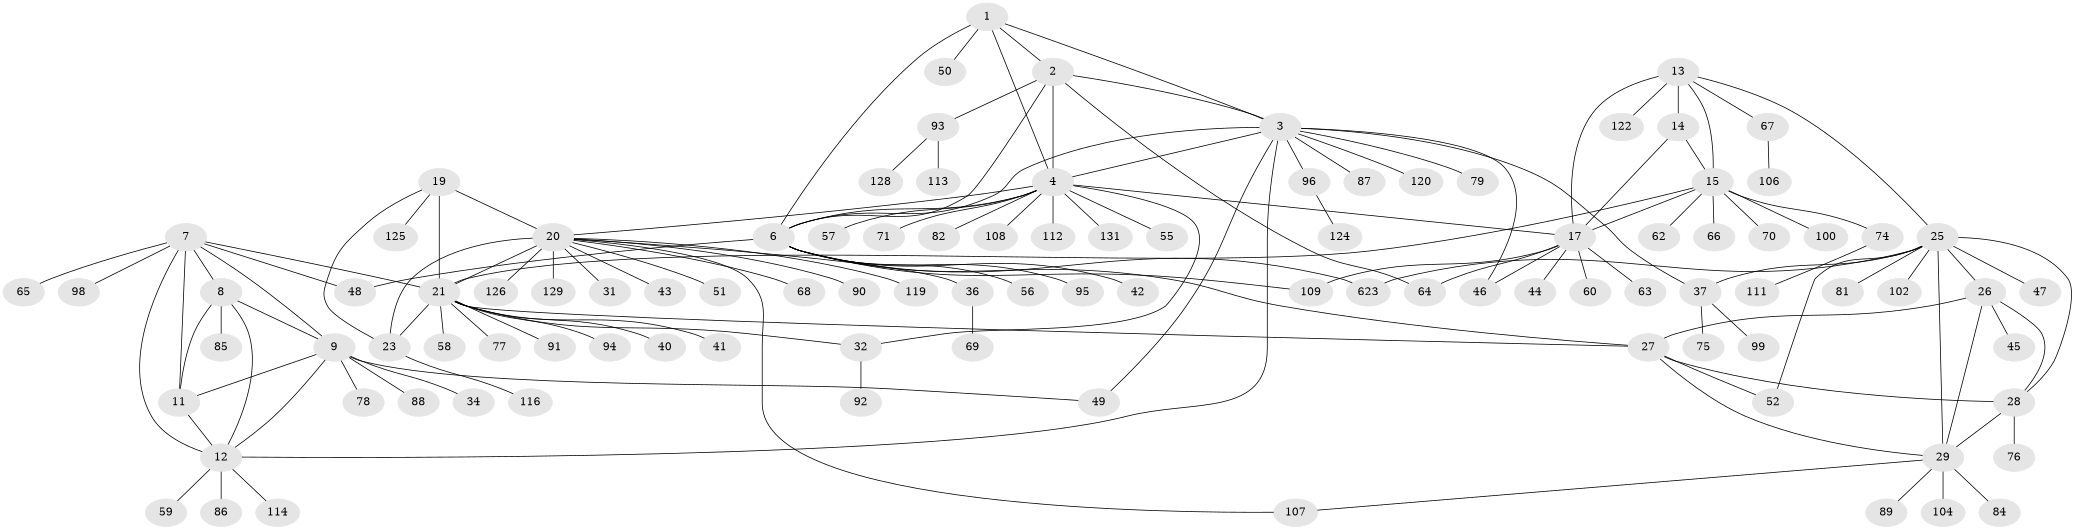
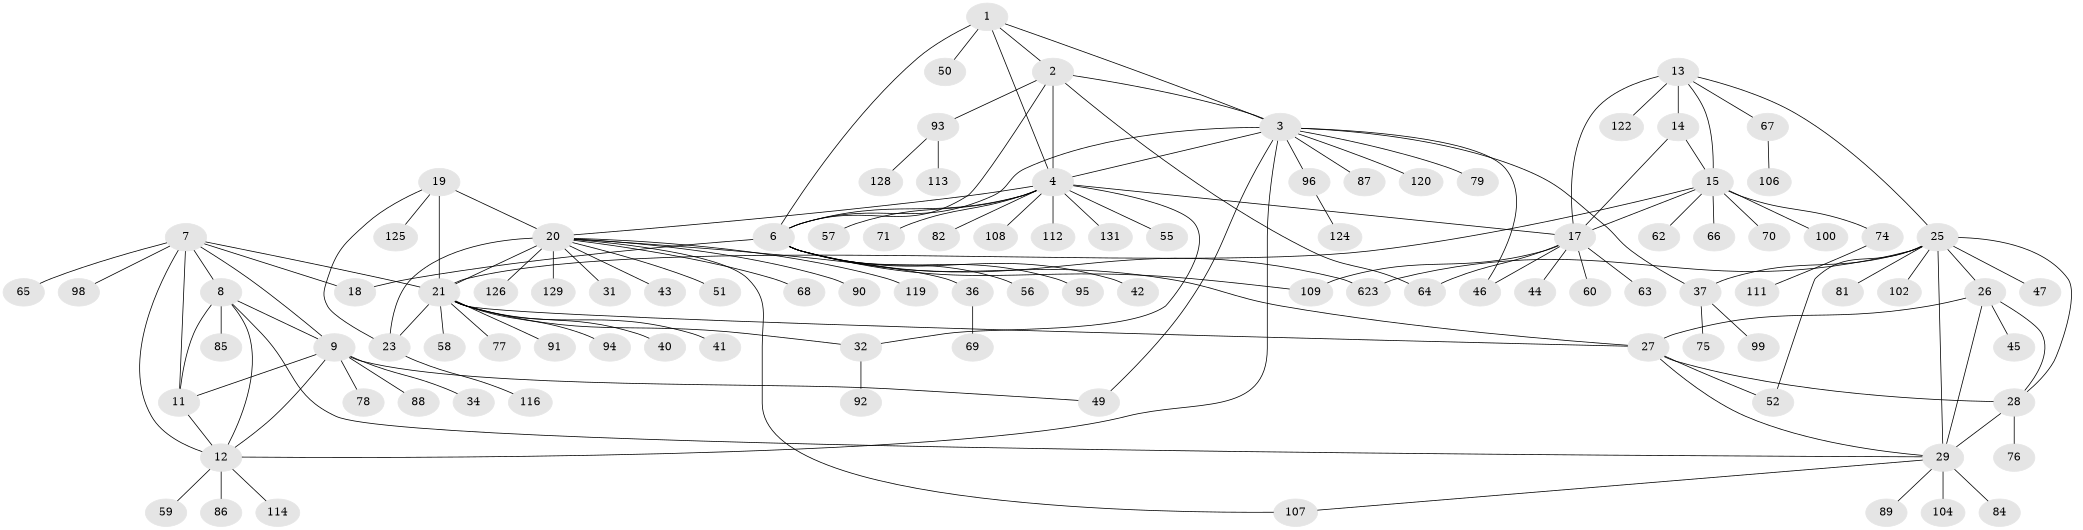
  graph {
    node [color=gray90 style=filled]
    2 [super="+121"]
    3 [super="+118"]
    4 [super="+5"]
    6 [super="+39"]
    64
    93 [super="+101"]
    1
    50
    12 [super="+38"]
    37 [super="+117"]
    46
    49
    79
    87
    96
    120
    17 [super="+18"]
    20 [super="+24"]
    32 [super="+35"]
    55
    57
    71
    82
    108
    112
    131
    27
    42
-   48 [super="+73"]
+   48 [super="+73" label=18]
    56
    95
    109
    n33 [label=623]
    113
    128
    59
    86
    114
    75
    99
    124
    44
    60
    63 [super="+80"]
    21 [super="+22"]
    23 [super="+33"]
    31
    36
    43
    51
    68 [super="+74"]
    90
    107
    119
    126
    129
    92
    29 [super="+30"]
    28 [super="+61"]
    52
    7 [super="+10"]
    8
    9 [super="+127"]
    11 [super="+103"]
    65
    98
    85
    34
    78
    88
    40
    41
    58
    77
    91
    94
    84
    89
    104 [super="+105"]
    13 [super="+16"]
    14
    15 [super="+54"]
    25 [super="+53"]
    67 [super="+110"]
    122
    62
    66
    70
    n89 [label=74 super="+97"]
    100
    26 [super="+115"]
    47
    81
    102 [super="+130"]
    106
    111
    19 [super="+83"]
    125
    116
    69
    45
    76
    2 -- 3
    2 -- 4 [weight=2]
    2 -- 6
    2 -- 64
    2 -- 93
    3 -- 4 [weight=2]
    3 -- 6
    3 -- 12
    3 -- 37
    3 -- 46
    3 -- 49
    3 -- 79
    3 -- 87
    3 -- 96
    3 -- 120
    4 -- 6 [weight=2]
    4 -- 17
    4 -- 20
    4 -- 32
    4 -- 55
    4 -- 57
    4 -- 71
    4 -- 82
    4 -- 108
    4 -- 112
    4 -- 131
    6 -- 27
    6 -- 42
    6 -- 48
    6 -- 56
    6 -- 95
    6 -- 109
    6 -- n33
    93 -- 113
    93 -- 128
    1 -- 2
    1 -- 3
    1 -- 4 [weight=2]
    1 -- 6
    1 -- 50
    12 -- 59
    12 -- 86
    12 -- 114
    37 -- 75
    37 -- 99
    96 -- 124
    17 -- 64
    17 -- 46
    17 -- 109
    17 -- 44
    17 -- 60
    17 -- 63
    20 -- 21 [weight=4]
    20 -- 23 [weight=2]
    20 -- 31
    20 -- 36
    20 -- 43
    20 -- 51
    20 -- 68
    20 -- 90
    20 -- 107
    20 -- 119
    20 -- 126
    20 -- 129
    32 -- 92
    27 -- 29 [weight=2]
    27 -- 28
    27 -- 52
    21 -- 32
    21 -- 27
    21 -- 23 [weight=2]
    21 -- 40
    21 -- 41
    21 -- 58
    21 -- 77
    21 -- 91
    21 -- 94
    23 -- 116
    36 -- 69
    29 -- 107
    29 -- 84
    29 -- 89
    29 -- 104
    28 -- 29 [weight=2]
    28 -- 76
    7 -- 12 [weight=2]
    7 -- 48
    7 -- 21
    7 -- 8 [weight=2]
    7 -- 9 [weight=2]
    7 -- 11 [weight=2]
    7 -- 65
    7 -- 98
    8 -- 12
+   8 -- 29
    8 -- 9
    8 -- 11
    8 -- 85
    9 -- 12
    9 -- 49
    9 -- 11
    9 -- 34
    9 -- 78
    9 -- 88
    11 -- 12
    13 -- 17 [weight=4]
    13 -- 14 [weight=2]
    13 -- 15 [weight=2]
    13 -- 25
    13 -- 67
    13 -- 122
    14 -- 17 [weight=2]
    14 -- 15
    15 -- 17 [weight=2]
    15 -- 21
    15 -- 62
    15 -- 66
    15 -- 70
    15 -- n89
    15 -- 100
    25 -- 37
    25 -- n33
    25 -- 29 [weight=2]
    25 -- 28
    25 -- 52
    25 -- 26
    25 -- 47
    25 -- 81
    25 -- 102
    67 -- 106
    n89 -- 111
    26 -- 27
    26 -- 29 [weight=2]
    26 -- 28
    26 -- 45
    19 -- 20 [weight=2]
    19 -- 21 [weight=2]
    19 -- 23
    19 -- 125
  }
